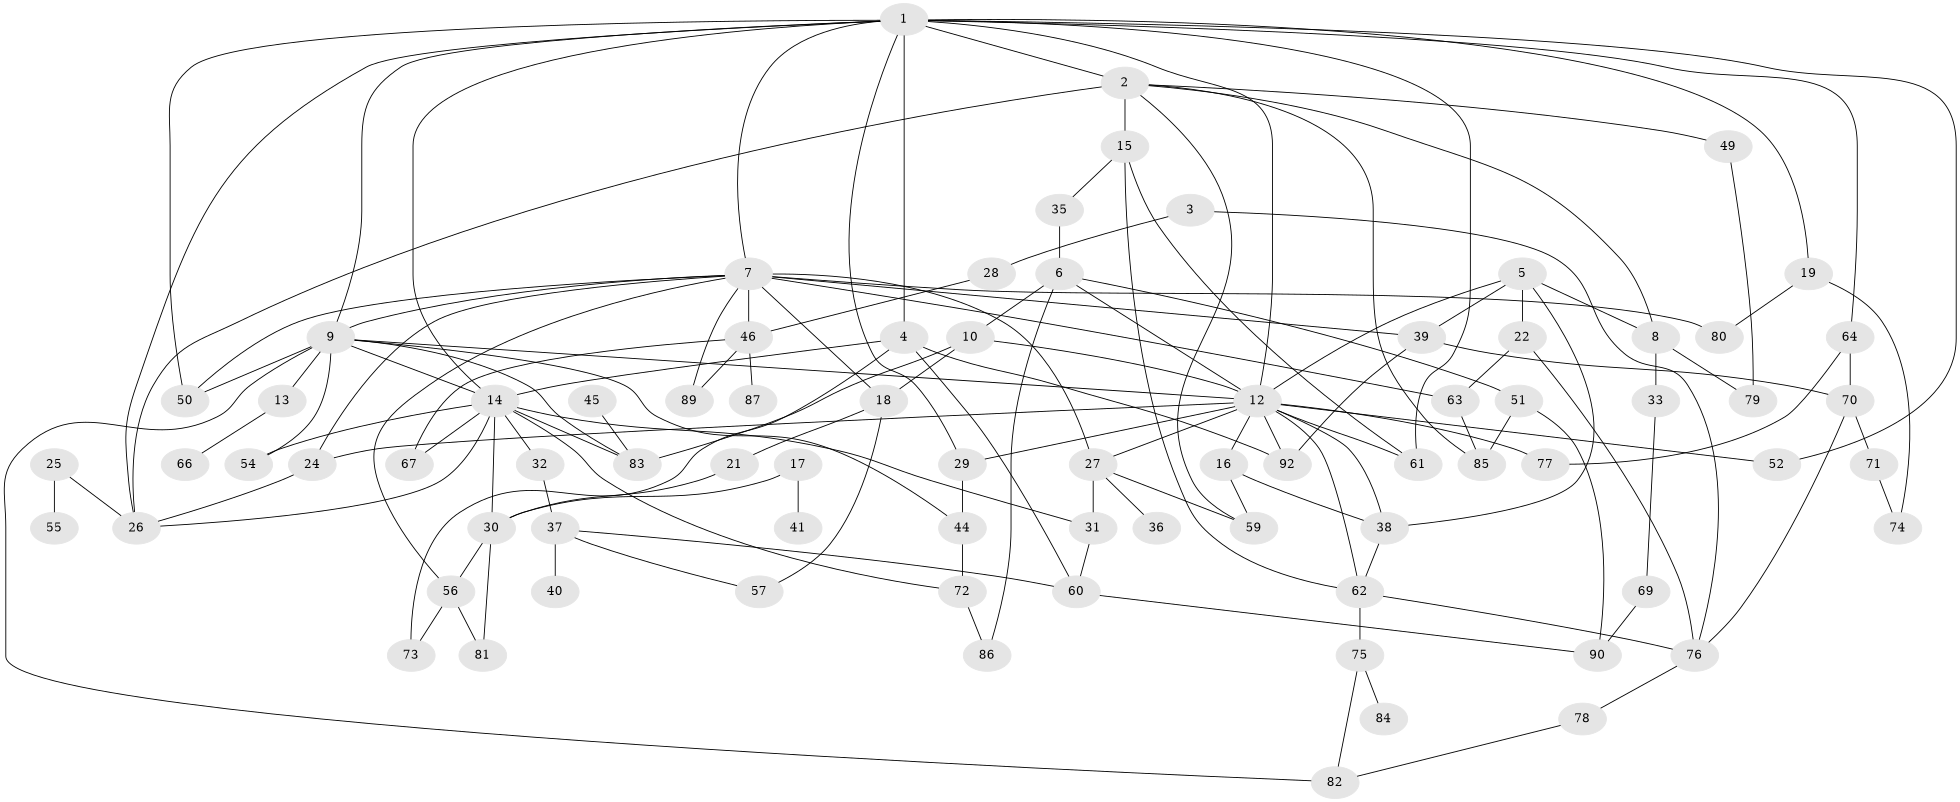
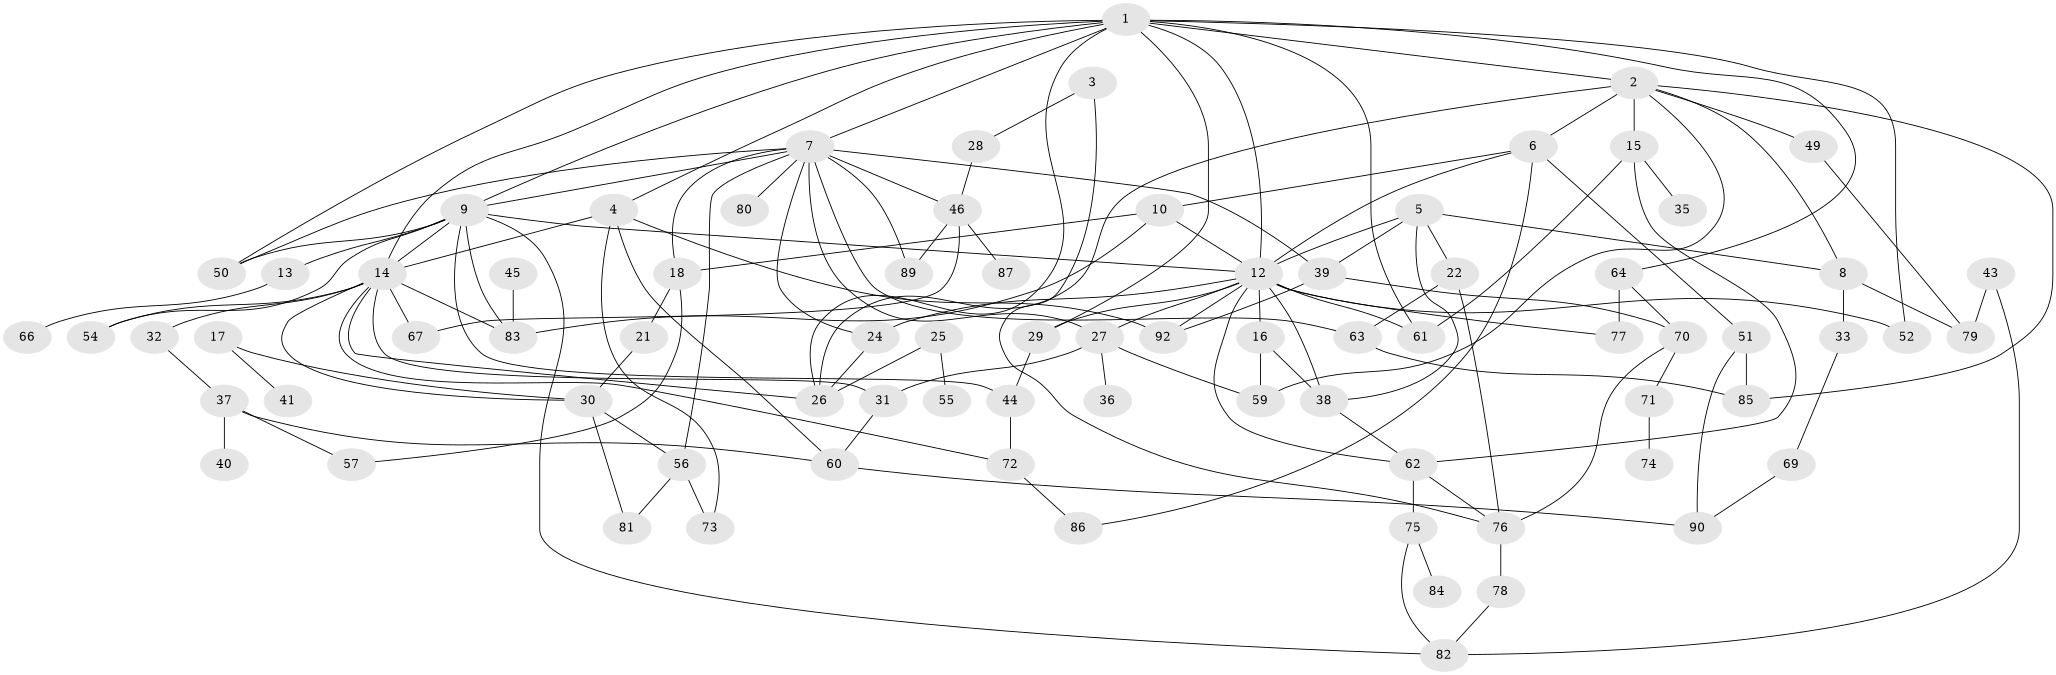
  graph {
    node [color=gray90 style=filled]
    edge [weight=1.0]
    1
    2
    4
    7
    9
    12
    14
-   19
    26
    29
    50
    52
    61
    64
    6
    8
    15
    49
    59
    85
    60
    73
    92
    39
    18
    24
    27
    56
    63
    80
    89
    46
    13
    44
    54
    82
    83
    38
    16
    62
    77
    30
    31
    32
    67
    72
    74
    70
    10
    51
    86
    33
    79
    35
    3
    28
    76
    78
    90
    5
    22
    21
    57
    36
    81
    69
    66
    75
    37
    17
    41
    25
    55
    87
    40
    71
+   43
    45
    84
    1 -- 2
    1 -- 4
    1 -- 7
    1 -- 9
    1 -- 12
    1 -- 14
-   1 -- 19
    1 -- 26
    1 -- 29
    1 -- 50
    1 -- 52
    1 -- 61
    1 -- 64
    2 -- 26 [weight=2.0]
-   35 -- 6
+   2 -- 6
    2 -- 8
    2 -- 15 [weight=2.0]
    2 -- 49
    2 -- 59
    2 -- 85
    4 -- 14
    4 -- 60
    4 -- 73
    4 -- 92
    7 -- 9
    7 -- 50
    7 -- 39
    7 -- 18
    7 -- 24
    7 -- 27
    7 -- 56
    7 -- 63
    7 -- 80
    7 -- 89
    7 -- 46
    9 -- 12
    9 -- 14
    9 -- 50
    9 -- 13
    9 -- 44
    9 -- 54
    9 -- 82
    9 -- 83
    12 -- 29
    12 -- 52
    12 -- 61
    12 -- 92
    12 -- 24
    12 -- 27
    12 -- 38 [weight=2.0]
    12 -- 16 [weight=2.0]
    12 -- 62
    12 -- 77
    14 -- 26
    14 -- 54
    14 -- 83
    14 -- 30
    14 -- 31
    14 -- 32
    14 -- 67
    14 -- 72
-   19 -- 80
-   19 -- 74
    29 -- 44
    64 -- 77
    64 -- 70
    6 -- 12
    6 -- 10
    6 -- 51
    6 -- 86
    8 -- 33
    8 -- 79
    15 -- 61
    15 -- 62
    15 -- 35
    49 -- 79
    60 -- 90
    39 -- 92
    39 -- 70
    18 -- 21
    18 -- 57
    24 -- 26
    27 -- 59
    27 -- 31
    27 -- 36
    56 -- 73
    56 -- 81
    63 -- 85
    46 -- 89
    46 -- 67
    46 -- 87
    13 -- 66
    44 -- 72
    38 -- 62
    16 -- 59
    16 -- 38
    62 -- 76
    62 -- 75
    30 -- 56
    30 -- 81
    31 -- 60
    32 -- 37
    72 -- 86
    70 -- 76
    70 -- 71
    10 -- 12
    10 -- 18
    10 -- 83
    51 -- 85
    51 -- 90
    33 -- 69
    3 -- 28
    3 -- 76
    28 -- 46
    76 -- 78
    78 -- 82
    5 -- 12
    5 -- 8
    5 -- 39
    5 -- 38
    5 -- 22
    22 -- 63
    22 -- 76
    21 -- 30
    69 -- 90
    75 -- 82
    75 -- 84
    37 -- 60
    37 -- 57
    37 -- 40
    17 -- 30
    17 -- 41
    25 -- 26
    25 -- 55
    71 -- 74
+   43 -- 82
+   43 -- 79
    45 -- 83
  }
